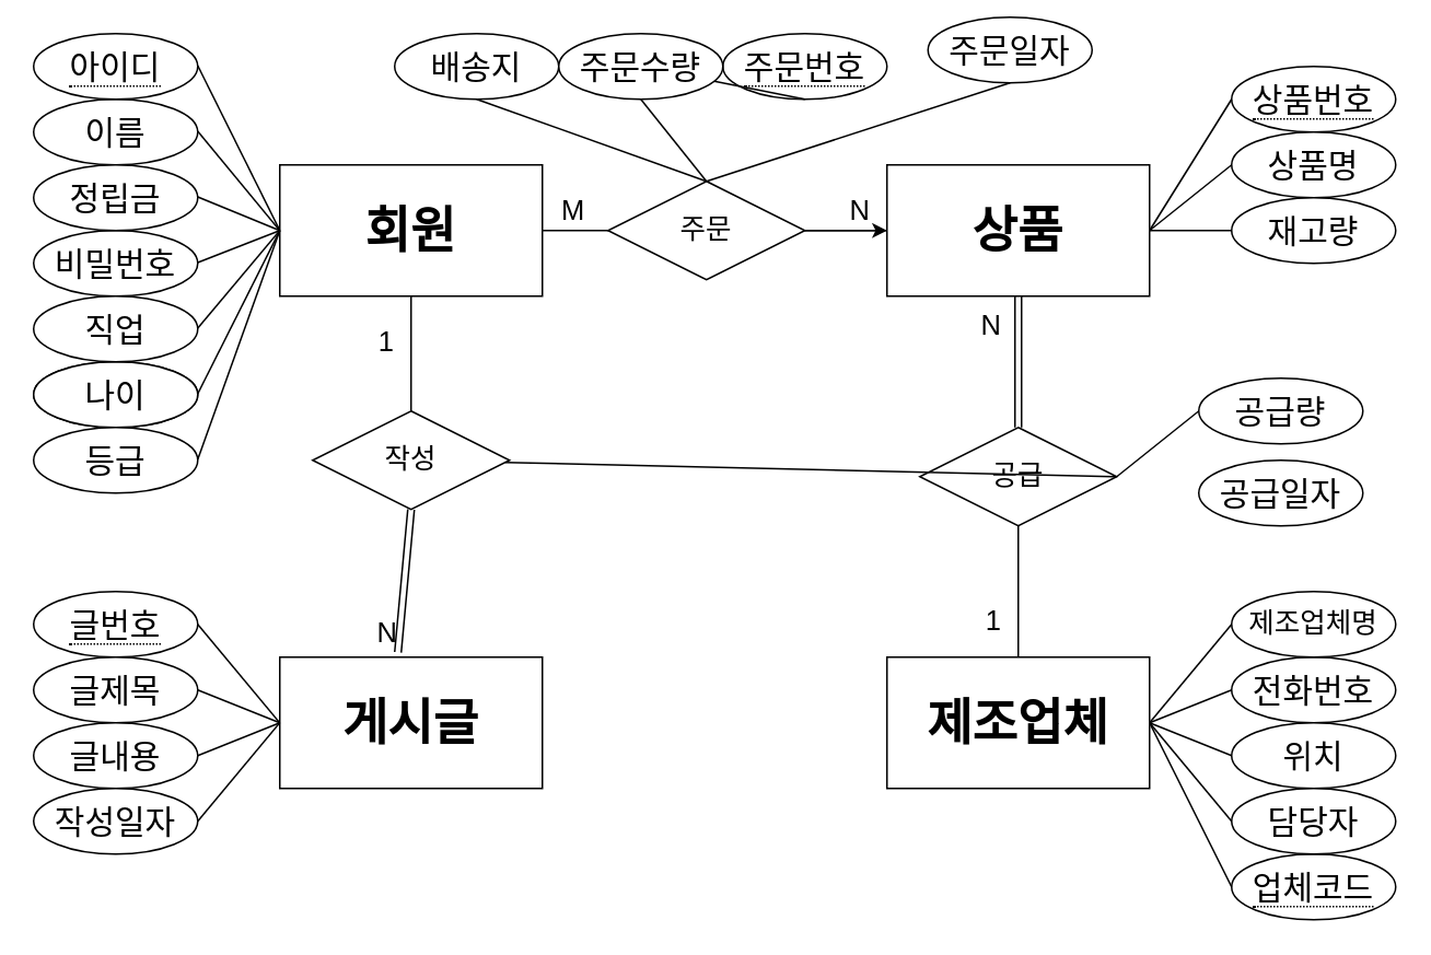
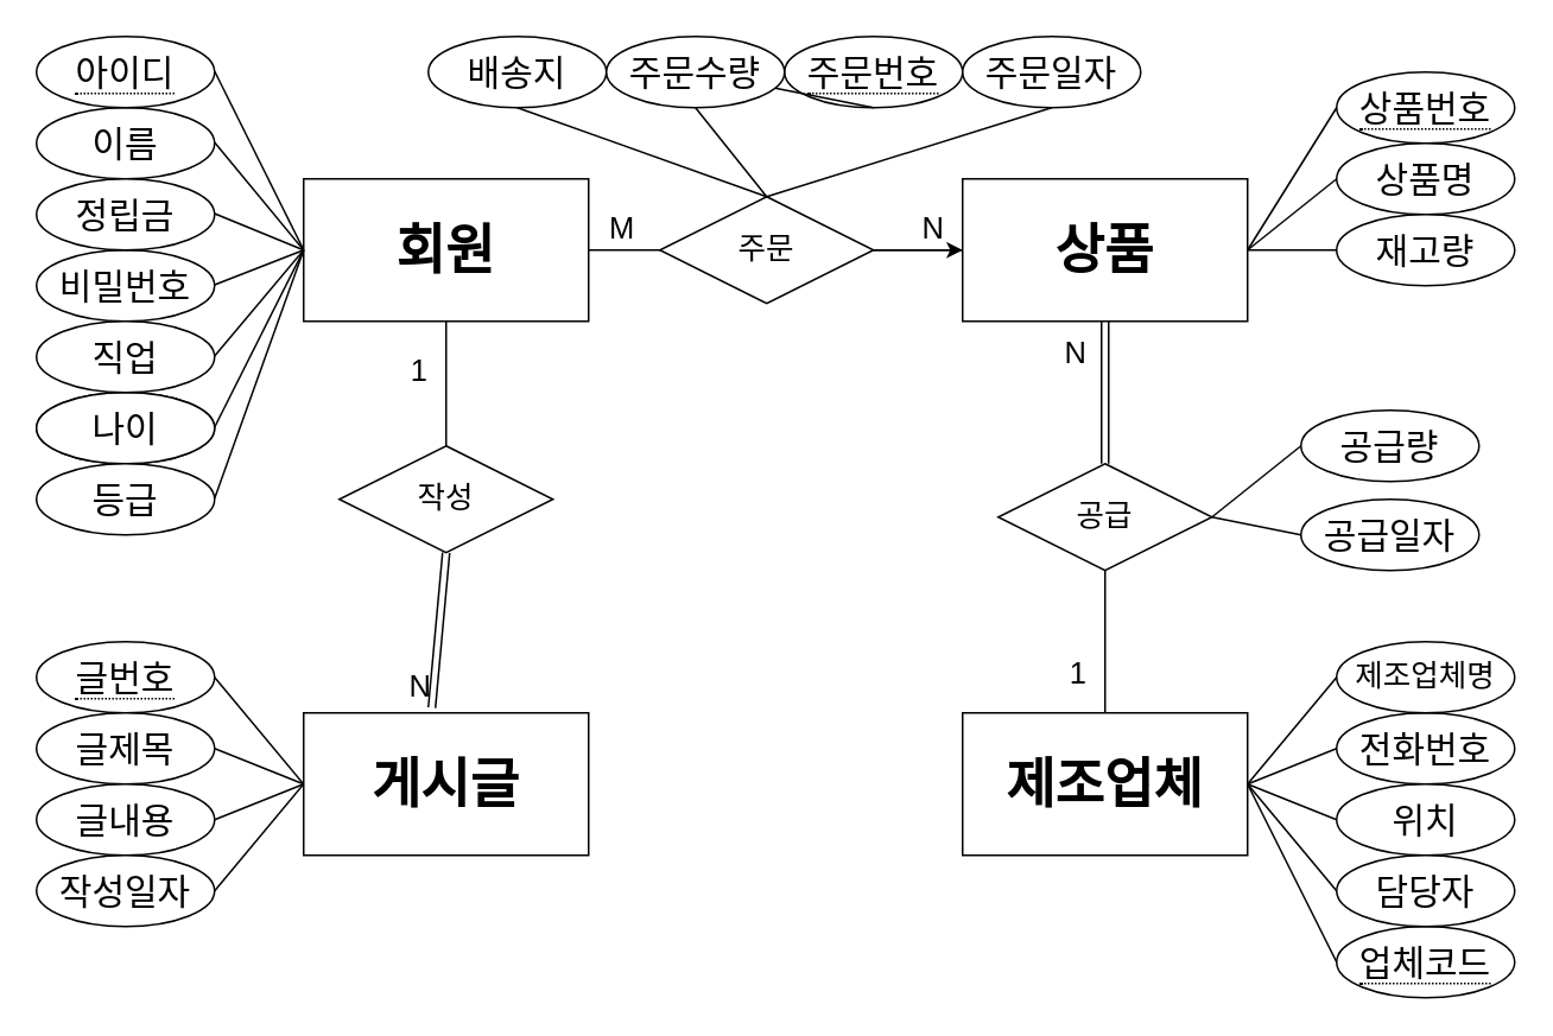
  <mxCell id="0" />
  <mxCell id="1" parent="0" />
  <mxCell id="2" value="회원" style="whiteSpace=wrap;html=1;align=center;fontStyle=1;fontSize=30;" vertex="1" parent="1"><mxGeometry x="170" y="100" width="160" height="80" as="geometry" /></mxCell>
  <mxCell id="3" value="상품" style="whiteSpace=wrap;html=1;align=center;fontStyle=1;fontSize=30;" vertex="1" parent="1"><mxGeometry x="540" y="100" width="160" height="80" as="geometry" /></mxCell>
  <mxCell id="4" value="제조업체" style="whiteSpace=wrap;html=1;align=center;fontStyle=1;fontSize=30;" vertex="1" parent="1"><mxGeometry x="540" y="400" width="160" height="80" as="geometry" /></mxCell>
  <mxCell id="5" value="게시글" style="whiteSpace=wrap;html=1;align=center;fontStyle=1;fontSize=30;" vertex="1" parent="1"><mxGeometry x="170" y="400" width="160" height="80" as="geometry" /></mxCell>
  <mxCell id="6" value="이름" style="ellipse;whiteSpace=wrap;html=1;align=center;fontSize=20;" vertex="1" parent="1"><mxGeometry y="60" width="100" height="40" as="geometry" x="20" /></mxCell>
  <mxCell id="7" value="비밀번호" style="ellipse;whiteSpace=wrap;html=1;align=center;fontSize=20;" vertex="1" parent="1"><mxGeometry y="140" width="100" height="40" as="geometry" x="20" /></mxCell>
  <mxCell id="8" value="아이디" style="ellipse;whiteSpace=wrap;html=1;align=center;fontSize=20;" vertex="1" parent="1"><mxGeometry y="220" width="100" height="40" as="geometry" x="20" /></mxCell>
  <mxCell id="9" value="나이" style="ellipse;whiteSpace=wrap;html=1;align=center;fontSize=20;" vertex="1" parent="1"><mxGeometry y="220" width="100" height="40" as="geometry" x="20" /></mxCell>
  <mxCell id="10" value="&lt;span style=&quot;border-bottom: 1px dotted&quot;&gt;주문번호&lt;/span&gt;" style="ellipse;whiteSpace=wrap;html=1;align=center;fontSize=20;" vertex="1" parent="1"><mxGeometry x="440" width="100" height="40" as="geometry" y="20" /></mxCell>
  <mxCell id="11" value="직업" style="ellipse;whiteSpace=wrap;html=1;align=center;fontSize=20;" vertex="1" parent="1"><mxGeometry y="180" width="100" height="40" as="geometry" x="20" /></mxCell>
  <mxCell id="12" value="등급" style="ellipse;whiteSpace=wrap;html=1;align=center;fontSize=20;" vertex="1" parent="1"><mxGeometry y="260" width="100" height="40" as="geometry" x="20" /></mxCell>
  <mxCell id="13" value="정립금" style="ellipse;whiteSpace=wrap;html=1;align=center;fontSize=20;" vertex="1" parent="1"><mxGeometry y="100" width="100" height="40" as="geometry" x="20" /></mxCell>
  <mxCell id="14" value="" style="endArrow=none;html=1;rounded=0;fontSize=20;entryX=0;entryY=0.5;entryDx=0;entryDy=0;" edge="1" parent="1" target="2"><mxGeometry relative="1" as="geometry"><mxPoint x="120" y="39.5" as="sourcePoint" /><mxPoint x="280" y="39.5" as="targetPoint" /></mxGeometry></mxCell>
  <mxCell id="15" value="" style="endArrow=none;html=1;rounded=0;fontSize=20;entryX=0;entryY=0.5;entryDx=0;entryDy=0;" edge="1" parent="1" target="2"><mxGeometry relative="1" as="geometry"><mxPoint x="120" y="159.5" as="sourcePoint" /><mxPoint x="280" y="159.5" as="targetPoint" /></mxGeometry></mxCell>
  <mxCell id="16" value="" style="endArrow=none;html=1;rounded=0;fontSize=20;entryX=0;entryY=0.5;entryDx=0;entryDy=0;" edge="1" parent="1" target="2"><mxGeometry relative="1" as="geometry"><mxPoint x="120" y="199.5" as="sourcePoint" /><mxPoint x="280" y="199.5" as="targetPoint" /></mxGeometry></mxCell>
  <mxCell id="17" value="" style="endArrow=none;html=1;rounded=0;fontSize=20;entryX=0;entryY=0.5;entryDx=0;entryDy=0;" edge="1" parent="1" target="2"><mxGeometry relative="1" as="geometry"><mxPoint x="120" y="239.5" as="sourcePoint" /><mxPoint x="160" y="150" as="targetPoint" /></mxGeometry></mxCell>
  <mxCell id="18" value="" style="endArrow=none;html=1;rounded=0;fontSize=20;entryX=0;entryY=0.5;entryDx=0;entryDy=0;" edge="1" parent="1" target="2"><mxGeometry relative="1" as="geometry"><mxPoint x="120" y="279.5" as="sourcePoint" /><mxPoint x="160" y="140" as="targetPoint" /></mxGeometry></mxCell>
  <mxCell id="19" value="" style="endArrow=none;html=1;rounded=0;fontSize=20;entryX=0;entryY=0.5;entryDx=0;entryDy=0;" edge="1" parent="1" target="2"><mxGeometry relative="1" as="geometry"><mxPoint x="120" y="119.5" as="sourcePoint" /><mxPoint x="160" y="60" as="targetPoint" /></mxGeometry></mxCell>
  <mxCell id="20" value="" style="endArrow=none;html=1;rounded=0;fontSize=20;entryX=0;entryY=0.5;entryDx=0;entryDy=0;" edge="1" parent="1" target="2"><mxGeometry relative="1" as="geometry"><mxPoint x="120" y="79.5" as="sourcePoint" /><mxPoint x="160" y="100" as="targetPoint" /></mxGeometry></mxCell>
  <mxCell id="21" value="&lt;span style=&quot;border-bottom: 1px dotted&quot;&gt;상품번호&lt;/span&gt;" style="ellipse;whiteSpace=wrap;html=1;align=center;fontSize=20;" vertex="1" parent="1"><mxGeometry x="750" y="40" width="100" height="40" as="geometry" /></mxCell>
  <mxCell id="22" value="상품명" style="ellipse;whiteSpace=wrap;html=1;align=center;fontSize=20;" vertex="1" parent="1"><mxGeometry x="750" y="80" width="100" height="40" as="geometry" /></mxCell>
  <mxCell id="23" value="재고량" style="ellipse;whiteSpace=wrap;html=1;align=center;fontSize=20;" vertex="1" parent="1"><mxGeometry x="750" y="120" width="100" height="40" as="geometry" /></mxCell>
  <mxCell id="24" value="" style="endArrow=none;html=1;rounded=0;fontSize=20;entryX=0;entryY=0.5;entryDx=0;entryDy=0;exitX=1;exitY=0.5;exitDx=0;exitDy=0;" edge="1" parent="1" source="3"><mxGeometry relative="1" as="geometry"><mxPoint x="710" y="199.5" as="sourcePoint" /><mxPoint x="750" y="60" as="targetPoint" /></mxGeometry></mxCell>
  <mxCell id="25" value="" style="endArrow=none;html=1;rounded=0;fontSize=20;entryX=0;entryY=0.5;entryDx=0;entryDy=0;exitX=1;exitY=0.5;exitDx=0;exitDy=0;" edge="1" parent="1" source="3" target="22"><mxGeometry relative="1" as="geometry"><mxPoint x="710" y="150" as="sourcePoint" /><mxPoint x="760" y="70" as="targetPoint" /></mxGeometry></mxCell>
  <mxCell id="26" value="" style="endArrow=none;html=1;rounded=0;fontSize=20;entryX=0;entryY=0.5;entryDx=0;entryDy=0;exitX=1;exitY=0.5;exitDx=0;exitDy=0;" edge="1" parent="1" source="3" target="23"><mxGeometry relative="1" as="geometry"><mxPoint x="710" y="150" as="sourcePoint" /><mxPoint x="760" y="110" as="targetPoint" /></mxGeometry></mxCell>
  <mxCell id="27" value="&lt;span style=&quot;border-bottom: 1px dotted; font-size: 20px;&quot;&gt;업체코드&lt;/span&gt;" style="ellipse;whiteSpace=wrap;html=1;align=center;fontSize=20;" vertex="1" parent="1"><mxGeometry x="750" y="520" width="100" height="40" as="geometry" /></mxCell>
  <mxCell id="28" value="전화번호" style="ellipse;whiteSpace=wrap;html=1;align=center;fontSize=20;" vertex="1" parent="1"><mxGeometry x="750" y="400" width="100" height="40" as="geometry" /></mxCell>
  <mxCell id="29" value="위치" style="ellipse;whiteSpace=wrap;html=1;align=center;fontSize=20;" vertex="1" parent="1"><mxGeometry x="750" y="440" width="100" height="40" as="geometry" /></mxCell>
  <mxCell id="30" value="담당자" style="ellipse;whiteSpace=wrap;html=1;align=center;fontSize=20;" vertex="1" parent="1"><mxGeometry x="750" y="480" width="100" height="40" as="geometry" /></mxCell>
  <mxCell id="31" value="&lt;span style=&quot;border-bottom: 1px dotted&quot;&gt;글번호&lt;/span&gt;" style="ellipse;whiteSpace=wrap;html=1;align=center;fontSize=20;" vertex="1" parent="1"><mxGeometry y="360" width="100" height="40" as="geometry" x="20" /></mxCell>
  <mxCell id="32" value="글제목" style="ellipse;whiteSpace=wrap;html=1;align=center;fontSize=20;" vertex="1" parent="1"><mxGeometry y="400" width="100" height="40" as="geometry" x="20" /></mxCell>
  <mxCell id="33" value="글내용" style="ellipse;whiteSpace=wrap;html=1;align=center;fontSize=20;" vertex="1" parent="1"><mxGeometry y="440" width="100" height="40" as="geometry" x="20" /></mxCell>
  <mxCell id="34" value="작성일자" style="ellipse;whiteSpace=wrap;html=1;align=center;fontSize=20;" vertex="1" parent="1"><mxGeometry y="480" width="100" height="40" as="geometry" x="20" /></mxCell>
  <mxCell id="35" value="" style="endArrow=none;html=1;rounded=0;fontSize=20;entryX=1;entryY=0.5;entryDx=0;entryDy=0;exitX=0;exitY=0.5;exitDx=0;exitDy=0;" edge="1" parent="1" source="5" target="31"><mxGeometry relative="1" as="geometry"><mxPoint x="170" y="440" as="sourcePoint" /><mxPoint x="160" y="380" as="targetPoint" /></mxGeometry></mxCell>
  <mxCell id="36" value="" style="endArrow=none;html=1;rounded=0;fontSize=20;entryX=1;entryY=0.5;entryDx=0;entryDy=0;exitX=0;exitY=0.5;exitDx=0;exitDy=0;" edge="1" parent="1" source="5" target="32"><mxGeometry relative="1" as="geometry"><mxPoint x="170" y="440" as="sourcePoint" /><mxPoint x="160" y="420" as="targetPoint" /></mxGeometry></mxCell>
  <mxCell id="37" value="" style="endArrow=none;html=1;rounded=0;fontSize=20;exitX=0;exitY=0.5;exitDx=0;exitDy=0;entryX=1;entryY=0.5;entryDx=0;entryDy=0;" edge="1" parent="1" source="5" target="33"><mxGeometry relative="1" as="geometry"><mxPoint x="170" y="440" as="sourcePoint" /><mxPoint x="120" y="460" as="targetPoint" /></mxGeometry></mxCell>
  <mxCell id="38" value="" style="endArrow=none;html=1;rounded=0;fontSize=20;entryX=1;entryY=0.5;entryDx=0;entryDy=0;exitX=0;exitY=0.5;exitDx=0;exitDy=0;" edge="1" parent="1" source="5" target="34"><mxGeometry relative="1" as="geometry"><mxPoint x="120" y="440" as="sourcePoint" /><mxPoint x="160" y="500" as="targetPoint" /><Array as="points" /></mxGeometry></mxCell>
  <mxCell id="39" value="" style="endArrow=none;html=1;rounded=0;fontSize=20;entryX=1;entryY=0.5;entryDx=0;entryDy=0;exitX=0;exitY=0.5;exitDx=0;exitDy=0;" edge="1" parent="1" source="27" target="4"><mxGeometry relative="1" as="geometry"><mxPoint x="500" y="379.5" as="sourcePoint" /><mxPoint x="540" y="240" as="targetPoint" /></mxGeometry></mxCell>
  <mxCell id="40" value="" style="endArrow=none;html=1;rounded=0;fontSize=20;exitX=0;exitY=0.5;exitDx=0;exitDy=0;" edge="1" parent="1" source="28"><mxGeometry relative="1" as="geometry"><mxPoint x="510" y="389.5" as="sourcePoint" /><mxPoint x="700" y="440" as="targetPoint" /></mxGeometry></mxCell>
  <mxCell id="41" value="" style="endArrow=none;html=1;rounded=0;fontSize=20;exitX=0;exitY=0.5;exitDx=0;exitDy=0;" edge="1" parent="1" source="29"><mxGeometry relative="1" as="geometry"><mxPoint x="510" y="430" as="sourcePoint" /><mxPoint x="700" y="440" as="targetPoint" /></mxGeometry></mxCell>
  <mxCell id="42" value="" style="endArrow=none;html=1;rounded=0;fontSize=20;exitX=0;exitY=0.5;exitDx=0;exitDy=0;" edge="1" parent="1" source="30"><mxGeometry relative="1" as="geometry"><mxPoint x="510" y="470" as="sourcePoint" /><mxPoint x="700" y="440" as="targetPoint" /></mxGeometry></mxCell>
  <mxCell id="43" value="" style="endArrow=none;html=1;rounded=0;fontSize=17;entryX=0;entryY=0.5;entryDx=0;entryDy=0;exitX=1;exitY=0.5;exitDx=0;exitDy=0;" edge="1" parent="1" source="2" target="3"><mxGeometry relative="1" as="geometry"><mxPoint x="320" y="140" as="sourcePoint" /><mxPoint x="480" y="140" as="targetPoint" /></mxGeometry></mxCell>
  <mxCell id="44" value="M" style="resizable=0;html=1;align=left;verticalAlign=bottom;fontSize=17;" connectable="0" vertex="1" parent="43"><mxGeometry x="-1" relative="1" as="geometry"><mxPoint x="10" as="offset" /></mxGeometry></mxCell>
  <mxCell id="45" value="N" style="resizable=0;html=1;align=right;verticalAlign=bottom;fontSize=17;" connectable="0" vertex="1" parent="43"><mxGeometry x="1" relative="1" as="geometry"><mxPoint x="-10" as="offset" /></mxGeometry></mxCell>
  <mxCell id="46" value="" style="edgeStyle=none;html=1;fontSize=17;" edge="1" parent="1" source="47"><mxGeometry relative="1" as="geometry"><mxPoint x="540" y="140" as="targetPoint" /><Array as="points" /></mxGeometry></mxCell>
  <mxCell id="47" value="주문" style="shape=rhombus;perimeter=rhombusPerimeter;whiteSpace=wrap;html=1;align=center;fontSize=17;" vertex="1" parent="1"><mxGeometry x="370" y="110" width="120" height="60" as="geometry" /></mxCell>
  <mxCell id="48" value="&lt;span style=&quot;border-bottom: 1px dotted&quot;&gt;아이디&lt;/span&gt;" style="ellipse;whiteSpace=wrap;html=1;align=center;fontSize=20;" vertex="1" parent="1"><mxGeometry width="100" height="40" as="geometry" x="20" y="20" /></mxCell>
  <mxCell id="49" value="배송지" style="ellipse;whiteSpace=wrap;html=1;align=center;fontSize=20;" vertex="1" parent="1"><mxGeometry x="240" width="100" height="40" as="geometry" y="20" /></mxCell>
  <mxCell id="50" value="주문수량" style="ellipse;whiteSpace=wrap;html=1;align=center;fontSize=20;" vertex="1" parent="1"><mxGeometry x="340" width="100" height="40" as="geometry" y="20" /></mxCell>
- <mxCell id="51" value="주문일자" style="ellipse;whiteSpace=wrap;html=1;align=center;fontSize=20;" vertex="1" parent="1"><mxGeometry x="565" y="10" width="100" height="40" as="geometry" /></mxCell>
+ <mxCell id="51" value="주문일자" style="ellipse;whiteSpace=wrap;html=1;align=center;fontSize=20;" vertex="1" parent="1"><mxGeometry x="540" width="100" height="40" as="geometry" y="20" /></mxCell>
  <mxCell id="52" value="" style="endArrow=none;html=1;rounded=0;fontSize=17;exitX=0.5;exitY=1;exitDx=0;exitDy=0;entryX=0.5;entryY=0;entryDx=0;entryDy=0;" edge="1" parent="1" source="49" target="47"><mxGeometry relative="1" as="geometry"><mxPoint x="430" y="240" as="sourcePoint" /><mxPoint x="590" y="240" as="targetPoint" /></mxGeometry></mxCell>
  <mxCell id="53" value="" style="endArrow=none;html=1;rounded=0;fontSize=17;exitX=0.5;exitY=1;exitDx=0;exitDy=0;entryX=0.5;entryY=0;entryDx=0;entryDy=0;" edge="1" parent="1" source="50" target="47"><mxGeometry relative="1" as="geometry"><mxPoint x="300" y="70" as="sourcePoint" /><mxPoint x="440" y="120" as="targetPoint" /></mxGeometry></mxCell>
  <mxCell id="54" value="" style="endArrow=none;html=1;rounded=0;fontSize=17;exitX=0.5;exitY=1;exitDx=0;exitDy=0;" edge="1" parent="1" source="10" target="50"><mxGeometry relative="1" as="geometry"><mxPoint x="400" y="70" as="sourcePoint" /><mxPoint x="430" y="110" as="targetPoint" /></mxGeometry></mxCell>
  <mxCell id="55" value="" style="endArrow=none;html=1;rounded=0;fontSize=17;exitX=0.5;exitY=1;exitDx=0;exitDy=0;entryX=0.5;entryY=0;entryDx=0;entryDy=0;" edge="1" parent="1" source="51" target="47"><mxGeometry relative="1" as="geometry"><mxPoint x="500" y="70" as="sourcePoint" /><mxPoint x="440" y="120" as="targetPoint" /></mxGeometry></mxCell>
  <mxCell id="56" value="공급" style="shape=rhombus;perimeter=rhombusPerimeter;whiteSpace=wrap;html=1;align=center;fontSize=17;" vertex="1" parent="1"><mxGeometry x="560" y="260" width="120" height="60" as="geometry" /></mxCell>
  <mxCell id="57" value="공급량" style="ellipse;whiteSpace=wrap;html=1;align=center;fontSize=20;" vertex="1" parent="1"><mxGeometry x="730" y="230" width="100" height="40" as="geometry" /></mxCell>
  <mxCell id="58" value="공급일자" style="ellipse;whiteSpace=wrap;html=1;align=center;fontSize=20;" vertex="1" parent="1"><mxGeometry x="730" y="280" width="100" height="40" as="geometry" /></mxCell>
  <mxCell id="59" value="" style="endArrow=none;html=1;rounded=0;fontSize=17;entryX=0;entryY=0.5;entryDx=0;entryDy=0;exitX=1;exitY=0.5;exitDx=0;exitDy=0;" edge="1" parent="1" source="56" target="57"><mxGeometry relative="1" as="geometry"><mxPoint x="430" y="440" as="sourcePoint" /><mxPoint x="590" y="440" as="targetPoint" /></mxGeometry></mxCell>
- <mxCell id="60" value="" style="endArrow=none;html=1;rounded=0;fontSize=17;exitX=1;exitY=0.5;exitDx=0;exitDy=0;" edge="1" parent="1" source="56" target="65"><mxGeometry relative="1" as="geometry"><mxPoint x="690" y="300" as="sourcePoint" /><mxPoint x="740" y="260" as="targetPoint" /></mxGeometry></mxCell>
+ <mxCell id="60" value="" style="endArrow=none;html=1;rounded=0;fontSize=17;entryX=0;entryY=0.5;entryDx=0;entryDy=0;exitX=1;exitY=0.5;exitDx=0;exitDy=0;" edge="1" parent="1" source="56" target="58"><mxGeometry relative="1" as="geometry"><mxPoint x="690" y="300" as="sourcePoint" /><mxPoint x="740" y="260" as="targetPoint" /></mxGeometry></mxCell>
  <mxCell id="61" value="" style="endArrow=none;html=1;rounded=0;fontSize=17;exitX=0.5;exitY=1;exitDx=0;exitDy=0;entryX=0.5;entryY=0;entryDx=0;entryDy=0;" edge="1" parent="1" source="56" target="4"><mxGeometry relative="1" as="geometry"><mxPoint x="430" y="440" as="sourcePoint" /><mxPoint x="590" y="440" as="targetPoint" /></mxGeometry></mxCell>
  <mxCell id="62" value="1" style="resizable=0;html=1;align=right;verticalAlign=bottom;fontSize=17;" connectable="0" vertex="1" parent="61"><mxGeometry x="1" relative="1" as="geometry"><mxPoint x="-10" y="-10" as="offset" /></mxGeometry></mxCell>
  <mxCell id="63" value="" style="shape=link;html=1;rounded=0;fontSize=17;exitX=0.5;exitY=1;exitDx=0;exitDy=0;entryX=0.5;entryY=0;entryDx=0;entryDy=0;" edge="1" parent="1" source="3" target="56"><mxGeometry relative="1" as="geometry"><mxPoint x="430" y="440" as="sourcePoint" /><mxPoint x="590" y="440" as="targetPoint" /></mxGeometry></mxCell>
  <mxCell id="64" value="N" style="resizable=0;html=1;align=right;verticalAlign=bottom;fontSize=17;" connectable="0" vertex="1" parent="63"><mxGeometry x="1" relative="1" as="geometry"><mxPoint x="-10" y="-50" as="offset" /></mxGeometry></mxCell>
  <mxCell id="65" value="작성" style="shape=rhombus;perimeter=rhombusPerimeter;whiteSpace=wrap;html=1;align=center;fontSize=17;" vertex="1" parent="1"><mxGeometry x="190" y="250" width="120" height="60" as="geometry" /></mxCell>
  <mxCell id="66" value="" style="shape=link;html=1;rounded=0;fontSize=17;entryX=0.45;entryY=-0.037;entryDx=0;entryDy=0;entryPerimeter=0;exitX=0.5;exitY=1;exitDx=0;exitDy=0;" edge="1" parent="1" source="65" target="5"><mxGeometry relative="1" as="geometry"><mxPoint x="430" y="240" as="sourcePoint" /><mxPoint x="590" y="240" as="targetPoint" /></mxGeometry></mxCell>
  <mxCell id="67" value="N" style="resizable=0;html=1;align=right;verticalAlign=bottom;fontSize=17;" connectable="0" vertex="1" parent="66"><mxGeometry x="1" relative="1" as="geometry" /></mxCell>
  <mxCell id="68" value="" style="endArrow=none;html=1;rounded=0;fontSize=17;exitX=0.5;exitY=0;exitDx=0;exitDy=0;entryX=0.5;entryY=1;entryDx=0;entryDy=0;" edge="1" parent="1" source="65" target="2"><mxGeometry relative="1" as="geometry"><mxPoint x="249.5" y="270" as="sourcePoint" /><mxPoint x="249.5" y="200" as="targetPoint" /></mxGeometry></mxCell>
  <mxCell id="69" value="1" style="resizable=0;html=1;align=right;verticalAlign=bottom;fontSize=17;" connectable="0" vertex="1" parent="68"><mxGeometry x="1" relative="1" as="geometry"><mxPoint x="-10" y="40" as="offset" /></mxGeometry></mxCell>
  <mxCell id="70" value="제조업체명" style="ellipse;whiteSpace=wrap;html=1;align=center;fontSize=17;" vertex="1" parent="1"><mxGeometry x="750" y="360" width="100" height="40" as="geometry" /></mxCell>
  <mxCell id="71" value="" style="endArrow=none;html=1;rounded=0;fontSize=20;entryX=1;entryY=0.5;entryDx=0;entryDy=0;exitX=0;exitY=0.5;exitDx=0;exitDy=0;" edge="1" parent="1" source="70" target="4"><mxGeometry relative="1" as="geometry"><mxPoint x="650" y="530" as="sourcePoint" /><mxPoint x="710" y="450" as="targetPoint" /></mxGeometry></mxCell>
